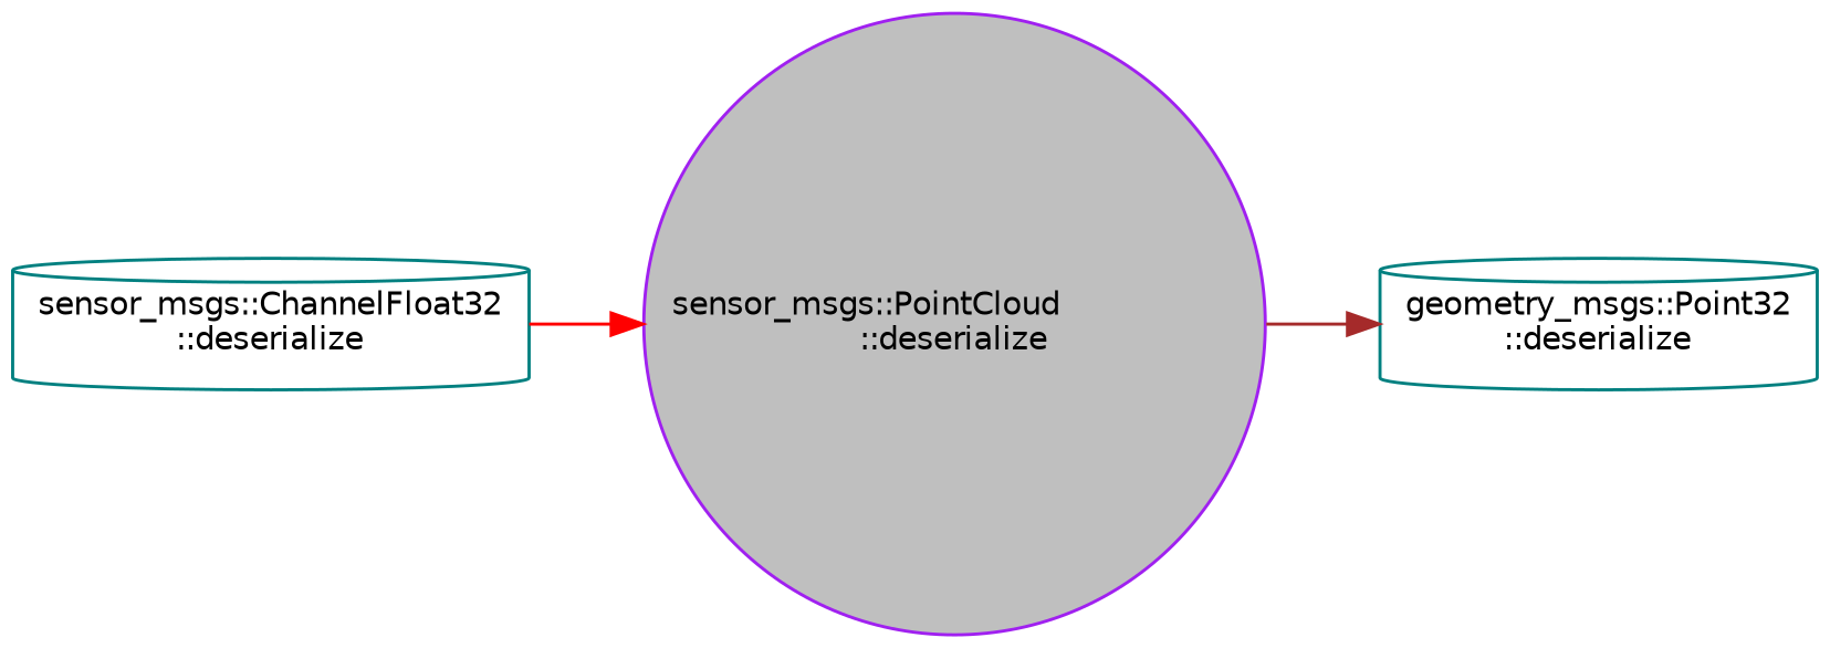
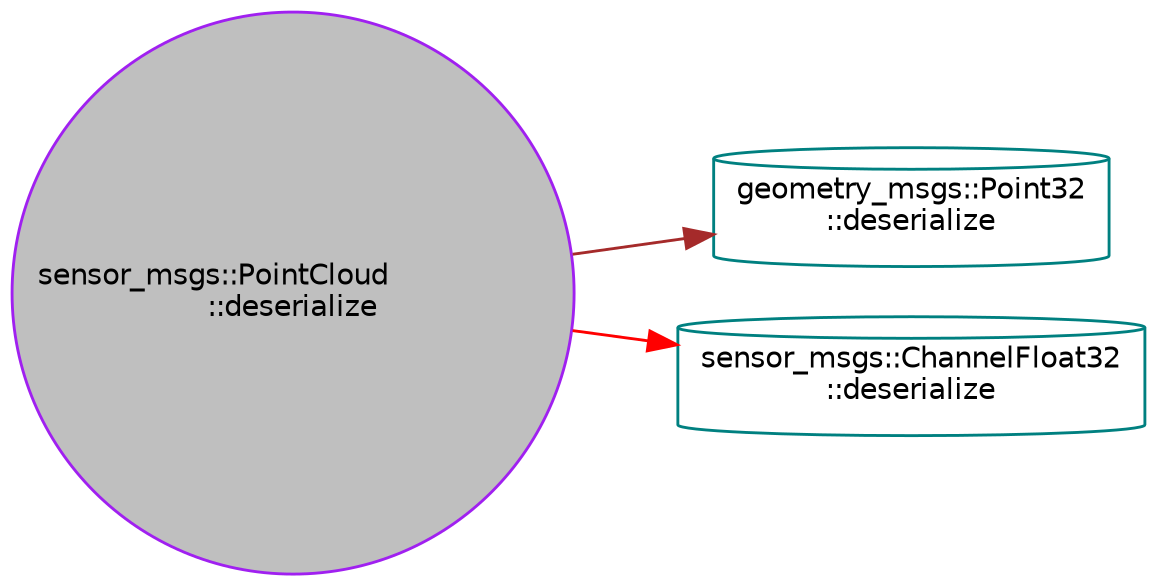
  digraph {
    rankdir=LR
    node [color=teal fillcolor=white fontname=Helvetica fontsize=10 shape=cylinder style=filled]
    edge [fontname=Helvetica fontsize=10 labelfontname=Helvetica labelfontsize=10 style=solid]
    n1 [color=purple fillcolor=grey75 fontcolor=black height=0.2 label="sensor_msgs::PointCloud\l::deserialize" shape=circle width=0.4]
    n2 [height=0.2 label="geometry_msgs::Point32\l::deserialize" width=0.4]
    n3 [height=0.2 label="sensor_msgs::ChannelFloat32\l::deserialize" width=0.4]
    n1 -> n2 [color=brown]
-   n3 -> n1 [color=red]
+   n1 -> n3 [color=red]
  }
